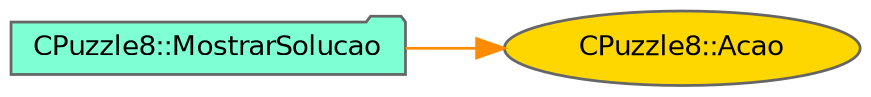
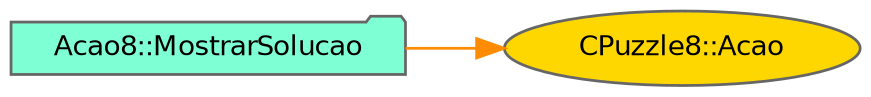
  digraph {
    rankdir=LR
    node [fontname=Helvetica fontsize=10 style=filled]
-   n1 [color=gray40 fillcolor=aquamarine fontcolor=black height=0.2 label="CPuzzle8::MostrarSolucao" shape=folder width=0.4]
+   n1 [color=gray40 fillcolor=aquamarine fontcolor=black height=0.2 label="Acao8::MostrarSolucao" shape=folder width=0.4]
    n2 [color=grey40 fillcolor=gold height=0.2 label="CPuzzle8::Acao" shape=ellipse width=0.4]
    n1 -> n2 [color=darkorange fontname=Helvetica fontsize=10 labelfontname=Helvetica labelfontsize=10 style=solid arrowhead=normal]
  }
